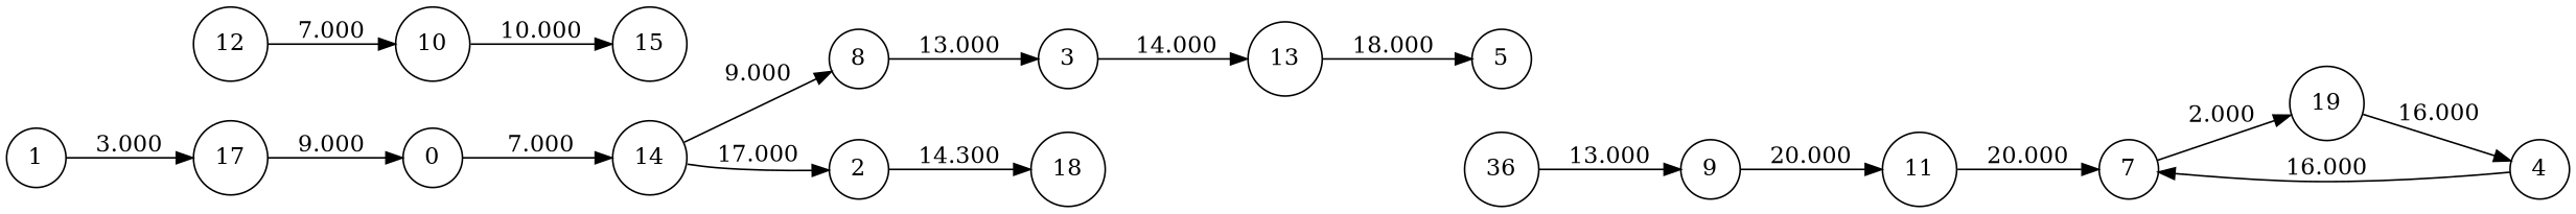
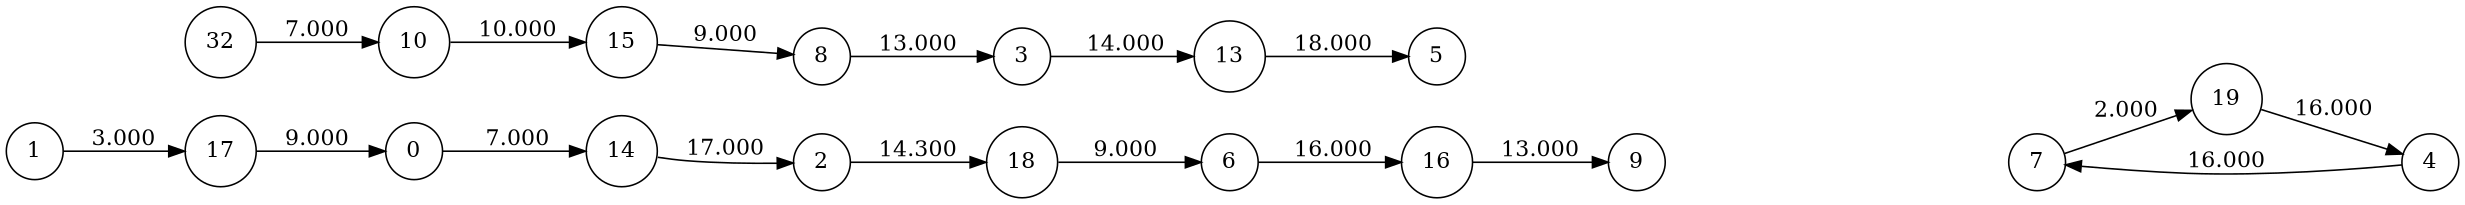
  digraph {
    rankdir=LR
    node [shape=circle]
    0
    14
    2
    18
    1
    17
    15
    8
    3
    13
    5
-   11
    7
    19
    4
-   16 [label=36]
+   6
+   16
    9
-   12
+   12 [label=32]
    10
    0 -> 14 [label=7.000]
    14 -> 2 [label=17.000]
    2 -> 18 [label=14.300]
+   18 -> 6 [label=9.000]
    1 -> 17 [label=3.000]
    17 -> 0 [label=9.000]
-   14 -> 8 [label=9.000]
+   15 -> 8 [label=9.000]
    8 -> 3 [label=13.000]
    3 -> 13 [label=14.000]
    13 -> 5 [label=18.000]
-   11 -> 7 [label=20.000]
    7 -> 19 [label=2.000]
    19 -> 4 [label=16.000]
    4 -> 7 [label=16.000]
+   6 -> 16 [label=16.000]
    16 -> 9 [label=13.000]
-   9 -> 11 [label=20.000]
    12 -> 10 [label=7.000]
    10 -> 15 [label=10.000]
  }
